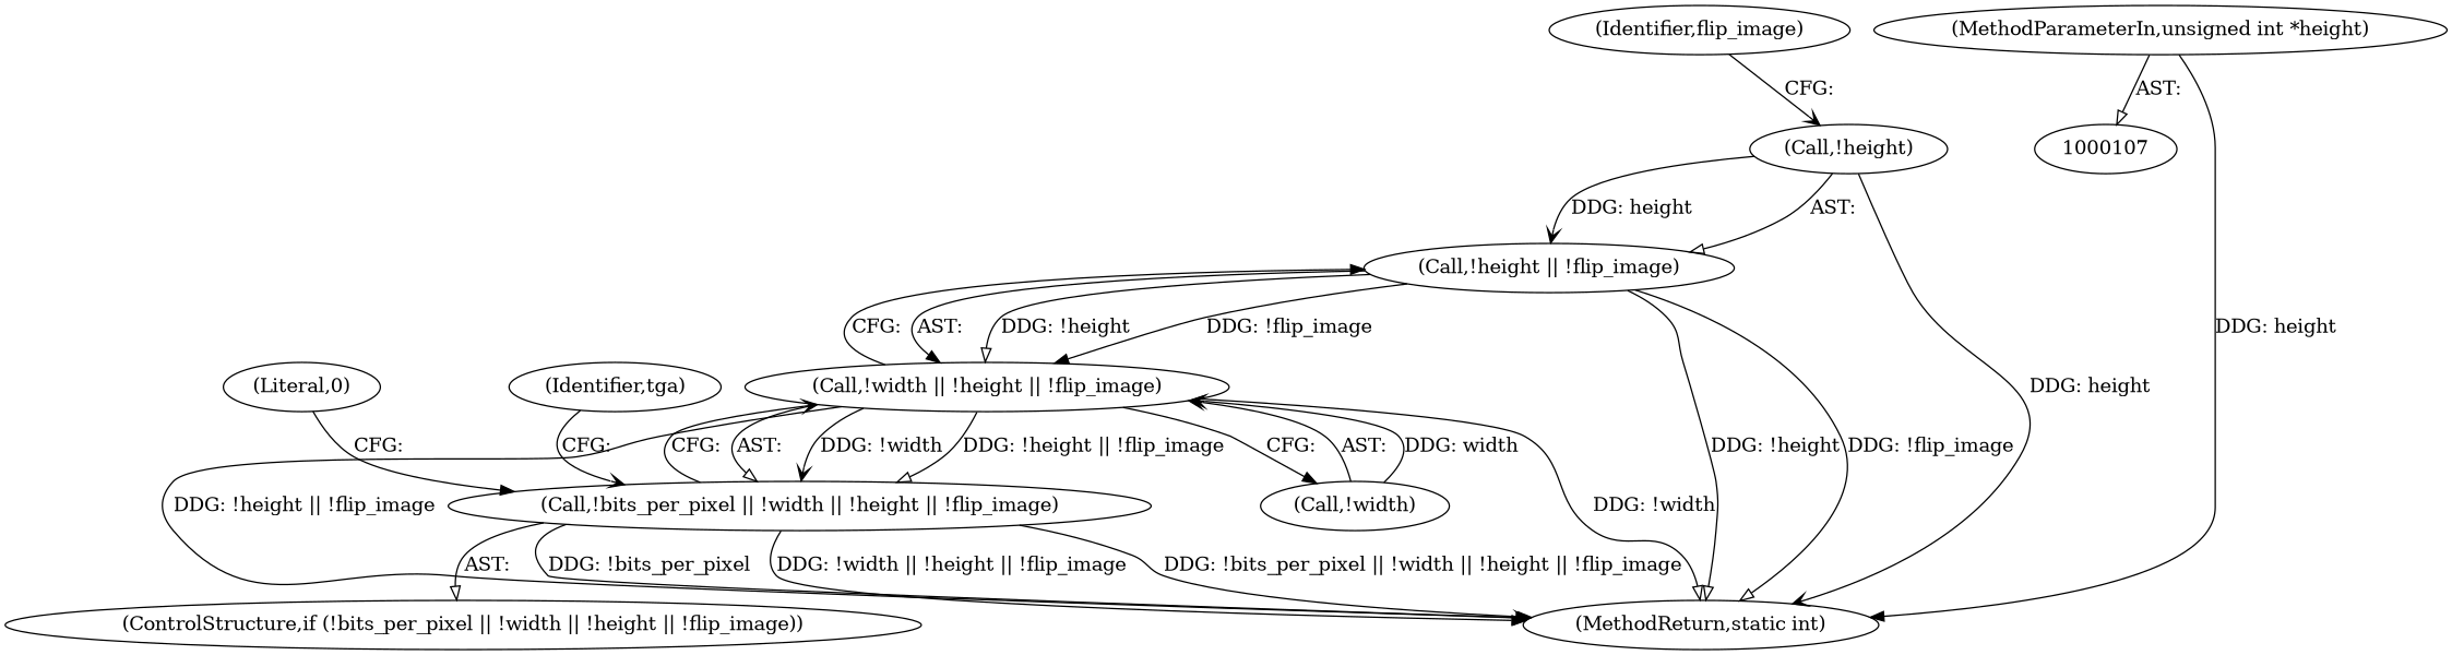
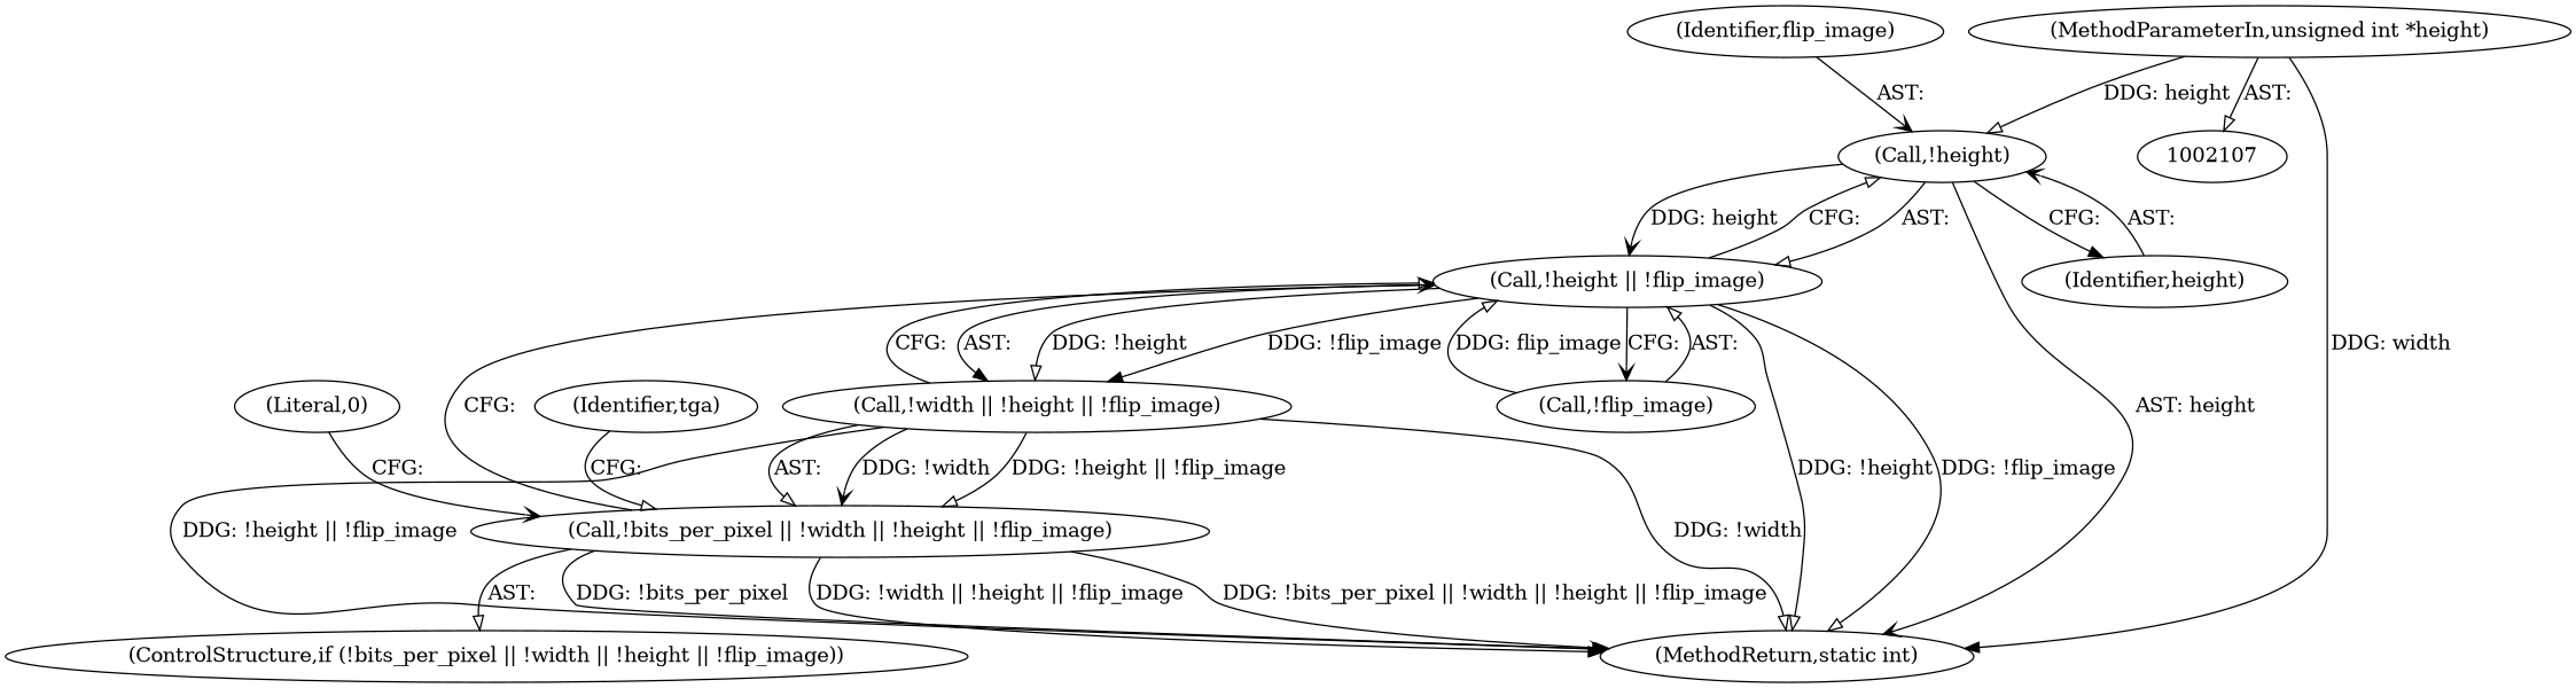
  digraph {
    edge [arrowhead=onormal]
    n1 [label="(Call,!height)"]
    n2 [label="(Call,!height || !flip_image)"]
+   n3 [label="(Identifier,height)"]
    n4 [label="(MethodReturn,static int)"]
    n5 [label="(Call,!width || !height || !flip_image)"]
+   n6 [label="(Call,!flip_image)"]
    n7 [label="(MethodParameterIn,unsigned int *height)"]
-   1000107
+   1000107 [label=1002107]
    n9 [label="(Call,!bits_per_pixel || !width || !height || !flip_image)"]
-   n10 [label="(Call,!width)"]
    n11 [label="(ControlStructure,if (!bits_per_pixel || !width || !height || !flip_image))"]
    n12 [label="(Identifier,flip_image)"]
    n13 [label="(Literal,0)"]
    n14 [label="(Identifier,tga)"]
    n1 -> n2 [label="AST: "]
    n1 -> n2 [arrowhead=vee label="DDG: height"]
-   n1 -> n4 [arrowhead=vee label="DDG: height"]
+   n1 -> n3 [arrowhead=normal label="CFG: "]
+   n1 -> n4 [arrowhead=vee label="AST: height"]
+   n2 -> n1 [label="CFG: "]
    n2 -> n4 [label="DDG: !height"]
    n2 -> n4 [label="DDG: !flip_image"]
    n2 -> n5 [arrowhead=normal label="AST: "]
    n2 -> n5 [label="DDG: !height"]
    n2 -> n5 [arrowhead=normal label="DDG: !flip_image"]
-   n5 -> n2 [arrowhead=normal label="CFG: "]
+   n2 -> n6 [arrowhead=vee label="CFG: "]
+   n3 -> n1 [arrowhead=vee label="AST: "]
+   n5 -> n2 [label="CFG: "]
    n5 -> n4 [label="DDG: !width"]
    n5 -> n4 [arrowhead=vee label="DDG: !height || !flip_image"]
    n5 -> n9 [label="AST: "]
    n5 -> n9 [arrowhead=vee label="DDG: !width"]
    n5 -> n9 [label="DDG: !height || !flip_image"]
-   n5 -> n10 [arrowhead=normal label="CFG: "]
-   n7 -> n4 [arrowhead=normal label="DDG: height"]
+   n6 -> n2 [label="AST: "]
+   n6 -> n2 [label="DDG: flip_image"]
+   n7 -> n1 [label="DDG: height"]
+   n7 -> n4 [arrowhead=normal label="DDG: width"]
    n7 -> 1000107 [label="AST: "]
    n9 -> n4 [arrowhead=normal label="DDG: !bits_per_pixel || !width || !height || !flip_image"]
    n9 -> n4 [arrowhead=normal label="DDG: !bits_per_pixel"]
    n9 -> n4 [arrowhead=normal label="DDG: !width || !height || !flip_image"]
-   n9 -> n5 [arrowhead=vee label="CFG: "]
+   n9 -> n2 [arrowhead=vee label="CFG: "]
    n9 -> n11 [label="AST: "]
-   n10 -> n5 [arrowhead=vee label="AST: "]
-   n10 -> n5 [arrowhead=vee label="DDG: width"]
-   n12 -> n1 [arrowhead=vee label="CFG: "]
-   n13 -> n9 [arrowhead=normal label="CFG: "]
-   n14 -> n9 [arrowhead=vee label="CFG: "]
+   n12 -> n1 [arrowhead=vee label="AST: "]
+   n13 -> n9 [arrowhead=vee label="CFG: "]
+   n14 -> n9 [label="CFG: "]
  }
